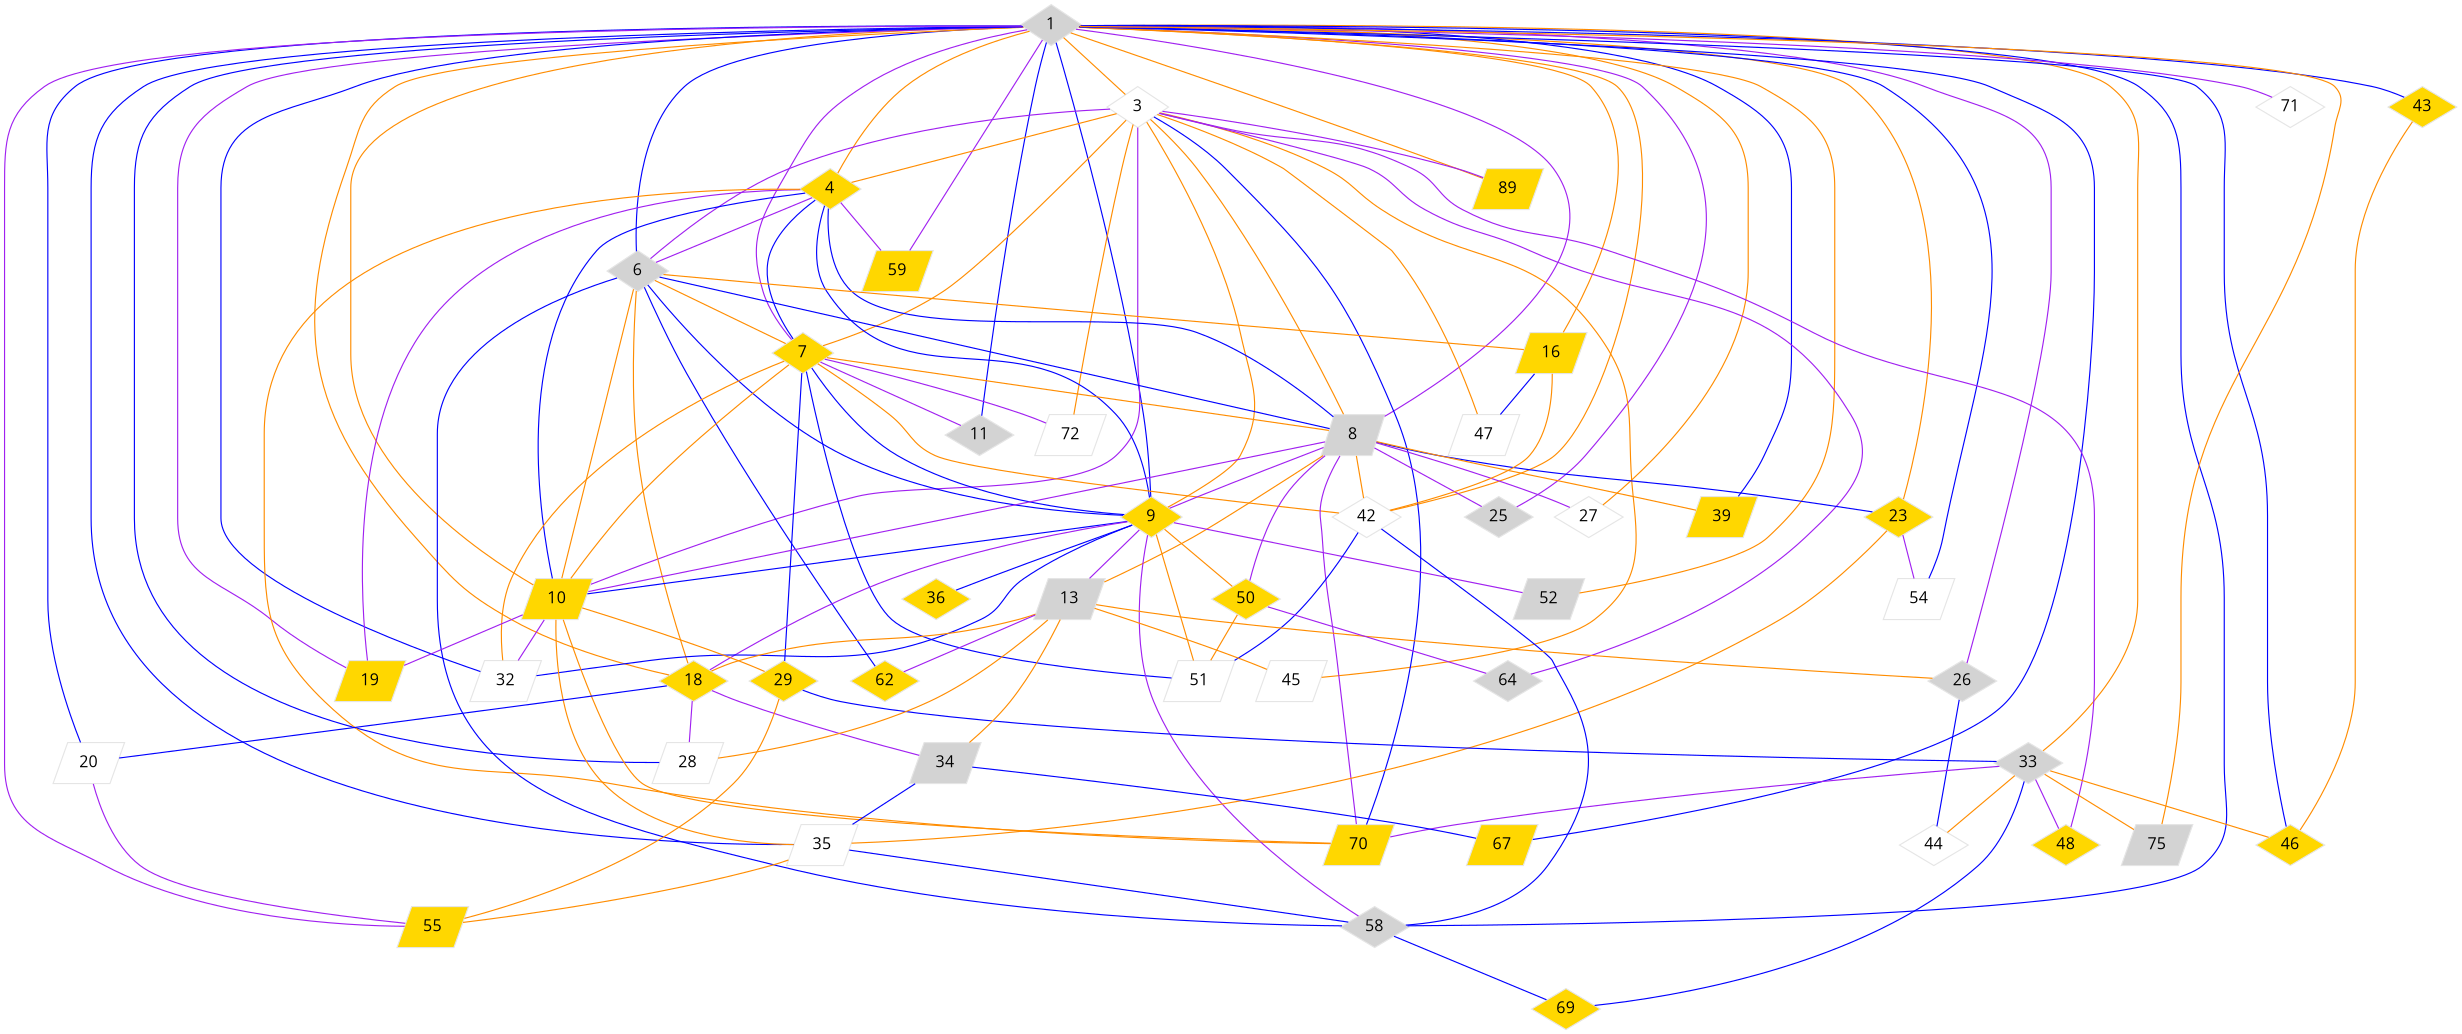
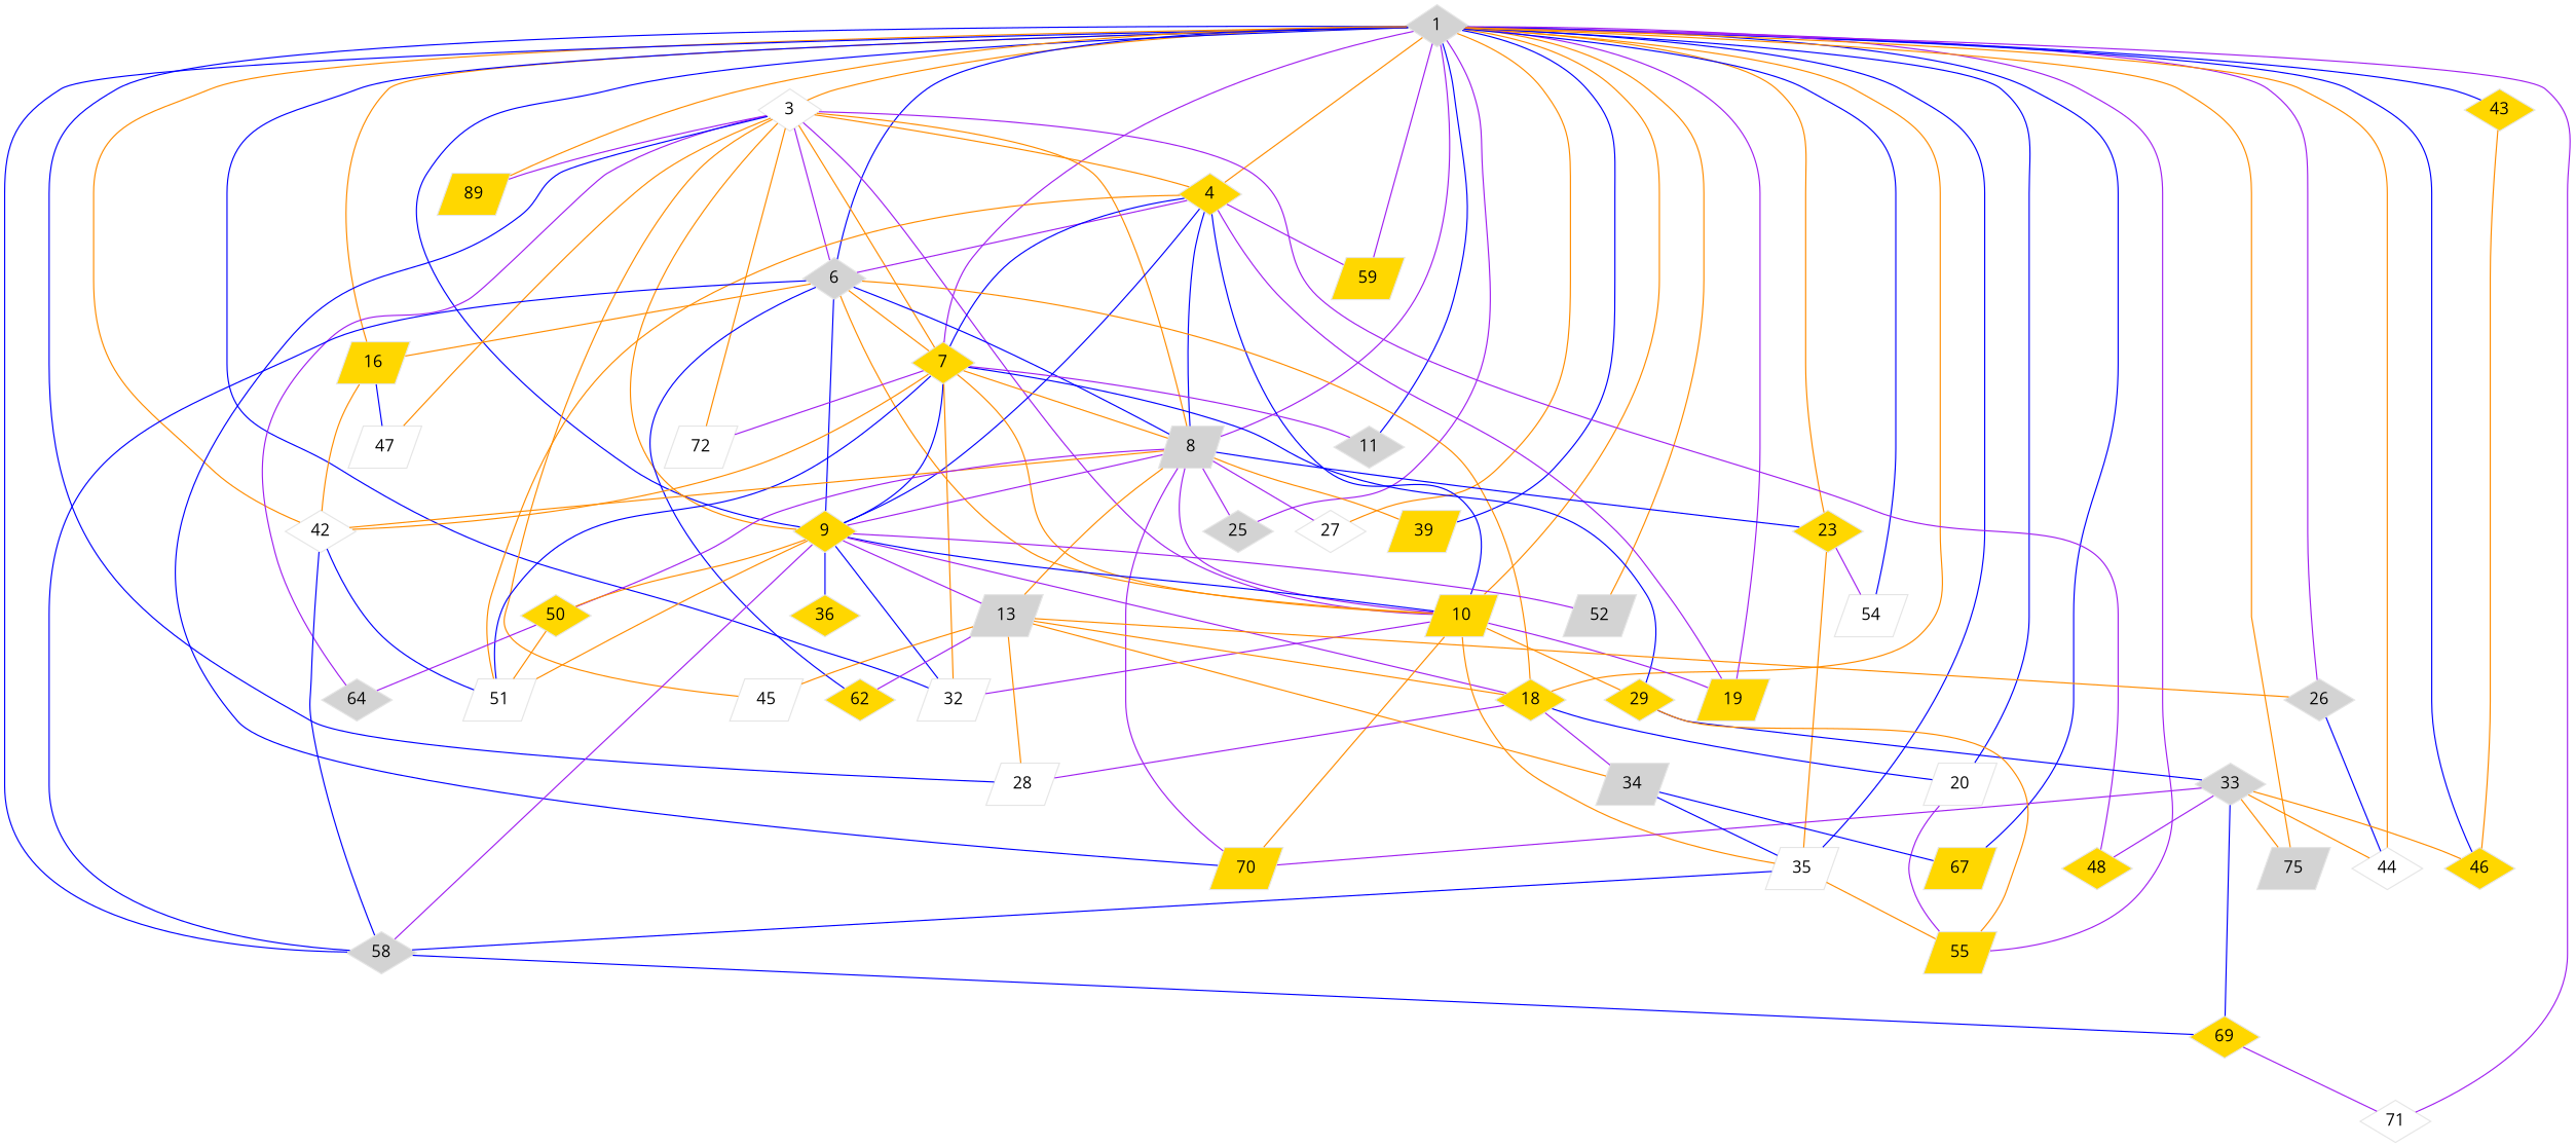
  graph {
    fontname="Open Sans"
    node [color=gray90 fillcolor=gold fontname="Open Sans" shape=diamond style=filled]
    edge [color=darkorange fontname="Open Sans"]
    1 [fillcolor=lightgrey super="+2"]
    3 [fillcolor=white super="+49"]
    4 [super="+80+41"]
    6 [fillcolor=lightgrey]
    7
    8 [fillcolor=lightgrey shape=parallelogram super="+15+14+30"]
    9 [super="+31"]
    10 [shape=parallelogram super="+21"]
    11 [fillcolor=lightgrey]
    16 [shape=parallelogram super="+98"]
    18 [super="+100+56"]
    19 [shape=parallelogram super="+92"]
    20 [fillcolor=white shape=parallelogram]
    23
    25 [fillcolor=lightgrey]
    26 [fillcolor=lightgrey]
    27 [fillcolor=white]
    28 [fillcolor=white shape=parallelogram super="+91"]
    32 [fillcolor=white shape=parallelogram super="+96+61"]
    33 [fillcolor=lightgrey super="+37"]
    35 [fillcolor=white shape=parallelogram super="+93+40+73"]
    39 [shape=parallelogram]
    42 [fillcolor=white super="+74"]
    43
    46 [super="+57"]
    52 [fillcolor=lightgrey shape=parallelogram]
    54 [fillcolor=white shape=parallelogram]
    55 [shape=parallelogram super="+65"]
    58 [fillcolor=lightgrey super="+94+78"]
    59 [shape=parallelogram]
    67 [shape=parallelogram]
    71 [fillcolor=white]
    75 [fillcolor=lightgrey shape=parallelogram]
    89 [shape=parallelogram]
    45 [fillcolor=white shape=parallelogram]
    47 [fillcolor=white shape=parallelogram]
    48
    64 [fillcolor=lightgrey]
    70 [shape=parallelogram super="+84+76"]
    72 [fillcolor=white shape=parallelogram]
    62
    29
    51 [fillcolor=white shape=parallelogram super="+83+77"]
    13 [fillcolor=lightgrey shape=parallelogram super="+38"]
    50
    36
    34 [fillcolor=lightgrey shape=parallelogram]
    44 [fillcolor=white]
    69
    1 -- 3 [weight=4]
    1 -- 4 [weight=4]
    1 -- 6 [color=blue weight=3]
    1 -- 7 [color=purple weight=4]
    1 -- 8 [color=purple weight=5]
    1 -- 9 [color=blue weight=4]
    1 -- 10 [weight=6]
    1 -- 11 [color=blue]
    1 -- 16
    1 -- 18
    1 -- 19 [color=purple]
    1 -- 20 [color=blue]
    1 -- 23
    1 -- 25 [color=purple]
    1 -- 26 [color=purple]
    1 -- 27
    1 -- 28 [color=blue]
    1 -- 32 [color=blue]
-   1 -- 33 [weight=3]
+   1 -- 44 [weight=3]
    1 -- 35 [color=blue weight=2]
    1 -- 39 [color=blue]
    1 -- 42
    1 -- 43 [color=blue weight=2]
    1 -- 46 [color=blue]
    1 -- 52
    1 -- 54 [color=blue]
    1 -- 55 [color=purple]
    1 -- 58 [color=blue]
    1 -- 59 [color=purple]
    1 -- 67 [color=blue]
    1 -- 71 [color=purple]
    1 -- 75
    1 -- 89
    3 -- 4 [weight=2]
    3 -- 6 [color=purple]
    3 -- 7
    3 -- 8
    3 -- 9
    3 -- 10 [color=purple weight=2]
    3 -- 89 [color=purple]
    3 -- 45
    3 -- 47
    3 -- 48 [color=purple]
    3 -- 64 [color=purple]
    3 -- 70 [color=blue]
    3 -- 72
    4 -- 6 [color=purple]
    4 -- 7 [color=blue]
    4 -- 8 [color=blue]
    4 -- 9 [color=blue]
    4 -- 10 [color=blue weight=2]
    4 -- 19 [color=purple]
    4 -- 59 [color=purple]
-   4 -- 70
+   4 -- 51
    6 -- 7
    6 -- 8 [color=blue]
    6 -- 9 [color=blue]
    6 -- 10
    6 -- 16
    6 -- 18
    6 -- 58 [color=blue]
    6 -- 62 [color=blue]
    7 -- 8
    7 -- 9 [color=blue]
    7 -- 10
    7 -- 11 [color=purple]
    7 -- 32
    7 -- 42
    7 -- 72 [color=purple]
    7 -- 29 [color=blue]
    7 -- 51 [color=blue]
    8 -- 9 [color=purple]
    8 -- 10 [color=purple weight=2]
    8 -- 23 [color=blue]
    8 -- 25 [color=purple]
    8 -- 27 [color=purple]
    8 -- 39
    8 -- 42
    8 -- 70 [color=purple]
    8 -- 13 [weight=2]
    8 -- 50 [color=purple]
    9 -- 10 [color=blue]
    9 -- 18 [color=purple]
    9 -- 32 [color=blue]
    9 -- 52 [color=purple]
    9 -- 58 [color=purple]
    9 -- 51 [weight=2]
    9 -- 13 [color=purple weight=2]
    9 -- 50
    9 -- 36 [color=blue weight=2]
    10 -- 19 [color=purple]
    10 -- 32 [color=purple]
    10 -- 35
    10 -- 70
    10 -- 29
    16 -- 42
    16 -- 47 [color=blue]
    18 -- 20 [color=blue]
    18 -- 28 [color=purple]
    18 -- 34 [color=purple]
    20 -- 55 [color=purple]
    23 -- 35
    23 -- 54 [color=purple]
    26 -- 44 [color=blue]
    33 -- 46
    33 -- 75
    33 -- 48 [color=purple]
    33 -- 70 [color=purple]
    33 -- 44
    33 -- 69 [color=blue]
    35 -- 55
    35 -- 58 [color=blue]
    42 -- 58 [color=blue]
    42 -- 51 [color=blue]
    43 -- 46
    58 -- 69 [color=blue]
    29 -- 33 [color=blue]
    29 -- 55
    13 -- 18
    13 -- 26
    13 -- 28
    13 -- 45
    13 -- 62 [color=purple]
    13 -- 34
    50 -- 64 [color=purple]
    50 -- 51
    34 -- 35 [color=blue]
    34 -- 67 [color=blue]
+   69 -- 71 [color=purple]
  }
